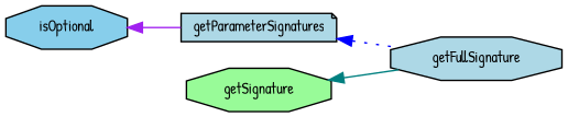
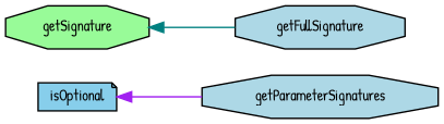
  digraph {
    fontname="Patrick Hand"
    rankdir=LR
    node [color=black fillcolor=lightblue fontname="Patrick Hand" fontsize=10 shape=note style=filled]
    edge [dir=back fontname="Patrick Hand" fontsize=10 labelfontname=Helvetica labelfontsize=10 style=solid]
-   n1 [fillcolor=skyblue fontcolor=black height=0.2 label=isOptional shape=octagon width=0.4]
-   n2 [height=0.2 label=getParameterSignatures width=0.4]
+   n1 [fillcolor=skyblue fontcolor=black height=0.2 label=isOptional width=0.4]
+   n2 [height=0.2 label=getParameterSignatures shape=octagon width=0.4]
    n3 [height=0.2 label=getFullSignature shape=octagon width=0.4]
    n4 [fillcolor=palegreen height=0.2 label=getSignature shape=octagon width=0.4]
    n1 -> n2 [color=purple]
-   n2 -> n3 [color=blue style=dotted]
    n4 -> n3 [color=teal]
  }
